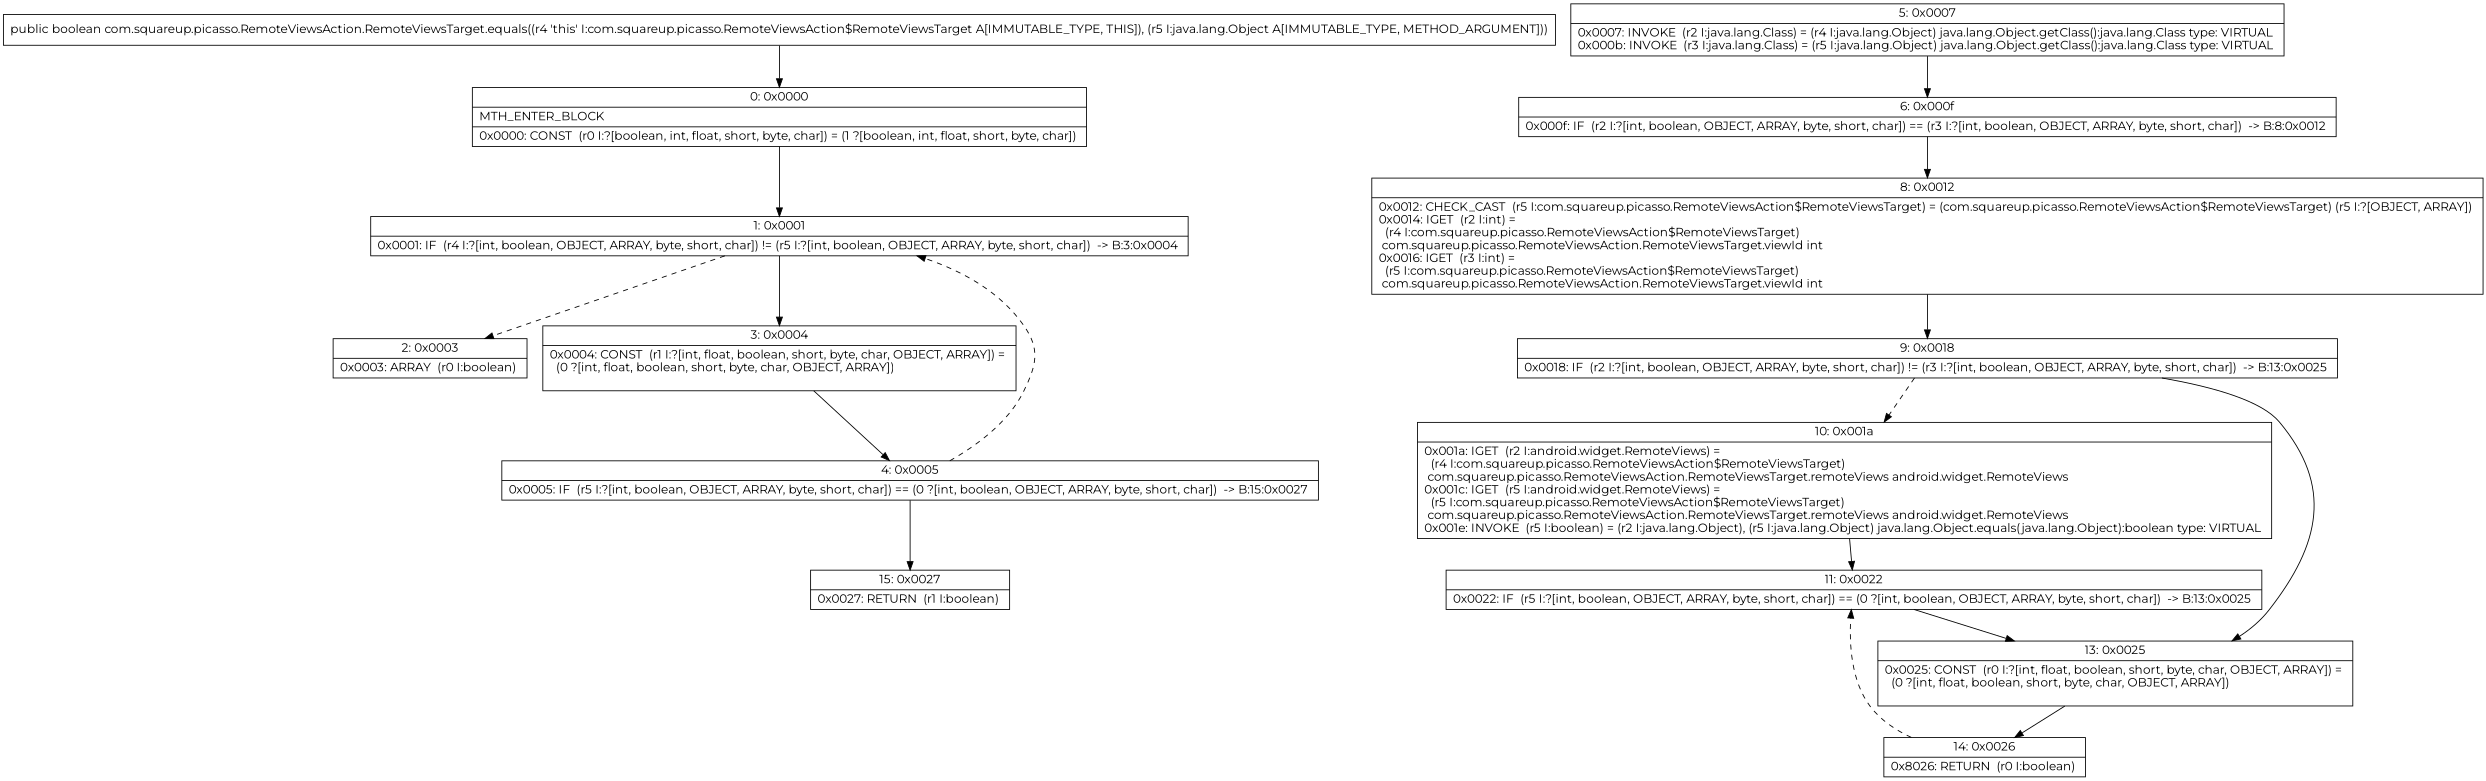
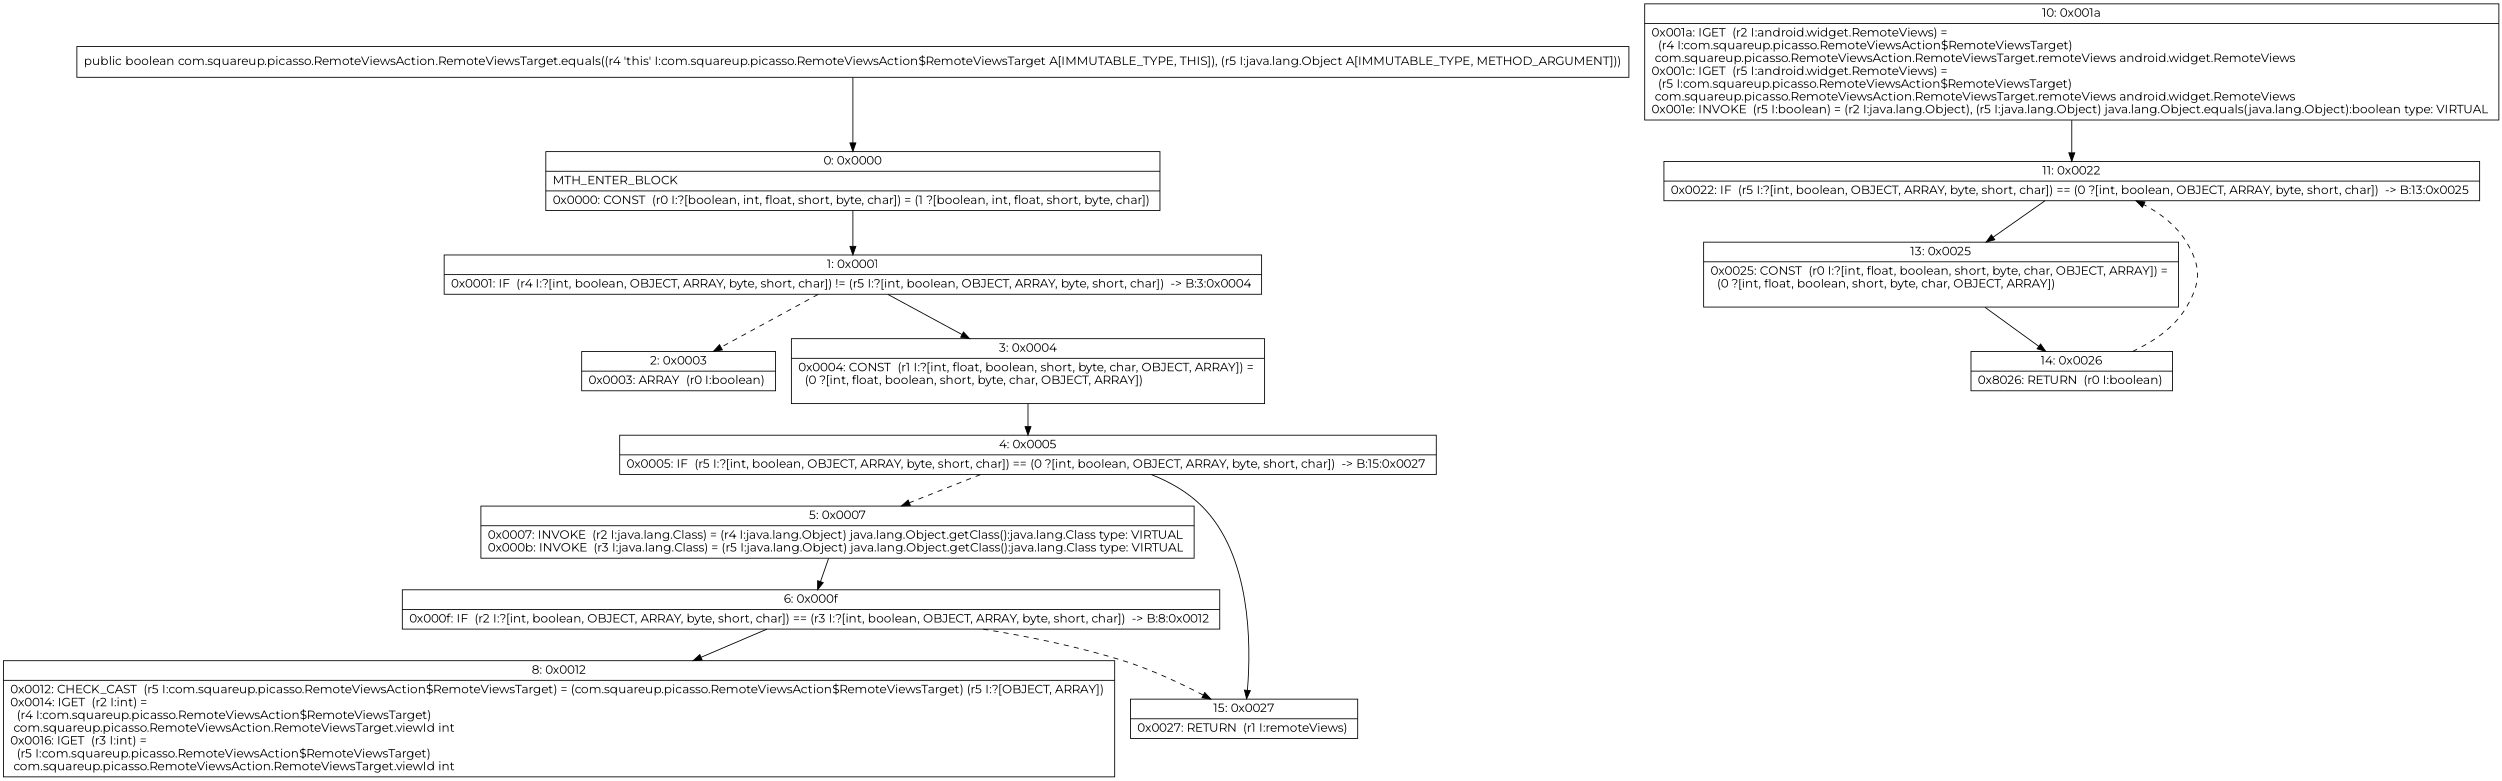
  digraph {
    fontname=Montserrat
    node [fontname=Montserrat shape=record]
    edge [fontname=Montserrat]
    n1 [label="{0\:\ 0x0000|MTH_ENTER_BLOCK\l|0x0000: CONST  (r0 I:?[boolean, int, float, short, byte, char]) = (1 ?[boolean, int, float, short, byte, char]) \l}"]
    n2 [label="{1\:\ 0x0001|0x0001: IF  (r4 I:?[int, boolean, OBJECT, ARRAY, byte, short, char]) != (r5 I:?[int, boolean, OBJECT, ARRAY, byte, short, char])  \-\> B:3:0x0004 \l}"]
    n3 [label="{2\:\ 0x0003|0x0003: ARRAY  (r0 I:boolean) \l}"]
    n4 [label="{3\:\ 0x0004|0x0004: CONST  (r1 I:?[int, float, boolean, short, byte, char, OBJECT, ARRAY]) = \l  (0 ?[int, float, boolean, short, byte, char, OBJECT, ARRAY])\l \l}"]
    n5 [label="{4\:\ 0x0005|0x0005: IF  (r5 I:?[int, boolean, OBJECT, ARRAY, byte, short, char]) == (0 ?[int, boolean, OBJECT, ARRAY, byte, short, char])  \-\> B:15:0x0027 \l}"]
    n6 [label="{5\:\ 0x0007|0x0007: INVOKE  (r2 I:java.lang.Class) = (r4 I:java.lang.Object) java.lang.Object.getClass():java.lang.Class type: VIRTUAL \l0x000b: INVOKE  (r3 I:java.lang.Class) = (r5 I:java.lang.Object) java.lang.Object.getClass():java.lang.Class type: VIRTUAL \l}"]
-   n7 [label="{15\:\ 0x0027|0x0027: RETURN  (r1 I:boolean) \l}"]
+   n7 [label="{15\:\ 0x0027|0x0027: RETURN  (r1 I:remoteViews) \l}"]
    n8 [label="{6\:\ 0x000f|0x000f: IF  (r2 I:?[int, boolean, OBJECT, ARRAY, byte, short, char]) == (r3 I:?[int, boolean, OBJECT, ARRAY, byte, short, char])  \-\> B:8:0x0012 \l}"]
    n9 [label="{8\:\ 0x0012|0x0012: CHECK_CAST  (r5 I:com.squareup.picasso.RemoteViewsAction$RemoteViewsTarget) = (com.squareup.picasso.RemoteViewsAction$RemoteViewsTarget) (r5 I:?[OBJECT, ARRAY]) \l0x0014: IGET  (r2 I:int) = \l  (r4 I:com.squareup.picasso.RemoteViewsAction$RemoteViewsTarget)\l com.squareup.picasso.RemoteViewsAction.RemoteViewsTarget.viewId int \l0x0016: IGET  (r3 I:int) = \l  (r5 I:com.squareup.picasso.RemoteViewsAction$RemoteViewsTarget)\l com.squareup.picasso.RemoteViewsAction.RemoteViewsTarget.viewId int \l}"]
-   n10 [label="{9\:\ 0x0018|0x0018: IF  (r2 I:?[int, boolean, OBJECT, ARRAY, byte, short, char]) != (r3 I:?[int, boolean, OBJECT, ARRAY, byte, short, char])  \-\> B:13:0x0025 \l}"]
    n11 [label="{10\:\ 0x001a|0x001a: IGET  (r2 I:android.widget.RemoteViews) = \l  (r4 I:com.squareup.picasso.RemoteViewsAction$RemoteViewsTarget)\l com.squareup.picasso.RemoteViewsAction.RemoteViewsTarget.remoteViews android.widget.RemoteViews \l0x001c: IGET  (r5 I:android.widget.RemoteViews) = \l  (r5 I:com.squareup.picasso.RemoteViewsAction$RemoteViewsTarget)\l com.squareup.picasso.RemoteViewsAction.RemoteViewsTarget.remoteViews android.widget.RemoteViews \l0x001e: INVOKE  (r5 I:boolean) = (r2 I:java.lang.Object), (r5 I:java.lang.Object) java.lang.Object.equals(java.lang.Object):boolean type: VIRTUAL \l}"]
    n12 [label="{13\:\ 0x0025|0x0025: CONST  (r0 I:?[int, float, boolean, short, byte, char, OBJECT, ARRAY]) = \l  (0 ?[int, float, boolean, short, byte, char, OBJECT, ARRAY])\l \l}"]
    n13 [label="{11\:\ 0x0022|0x0022: IF  (r5 I:?[int, boolean, OBJECT, ARRAY, byte, short, char]) == (0 ?[int, boolean, OBJECT, ARRAY, byte, short, char])  \-\> B:13:0x0025 \l}"]
    n14 [label="{14\:\ 0x0026|0x8026: RETURN  (r0 I:boolean) \l}"]
    n15 [label="{public boolean com.squareup.picasso.RemoteViewsAction.RemoteViewsTarget.equals((r4 'this' I:com.squareup.picasso.RemoteViewsAction$RemoteViewsTarget A[IMMUTABLE_TYPE, THIS]), (r5 I:java.lang.Object A[IMMUTABLE_TYPE, METHOD_ARGUMENT])) }"]
    n1 -> n2
    n2 -> n3 [style=dashed]
    n2 -> n4
    n4 -> n5
-   n5 -> n2 [style=dashed]
+   n5 -> n6 [style=dashed]
    n5 -> n7
    n6 -> n8
+   n8 -> n7 [style=dashed]
    n8 -> n9
-   n9 -> n10
-   n10 -> n11 [style=dashed]
-   n10 -> n12
    n11 -> n13
    n12 -> n14
    n13 -> n12
    n14 -> n13 [style=dashed]
    n15 -> n1
  }
